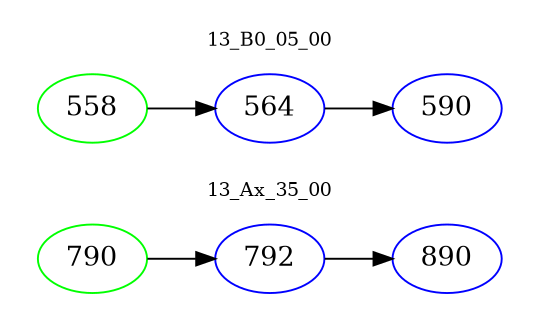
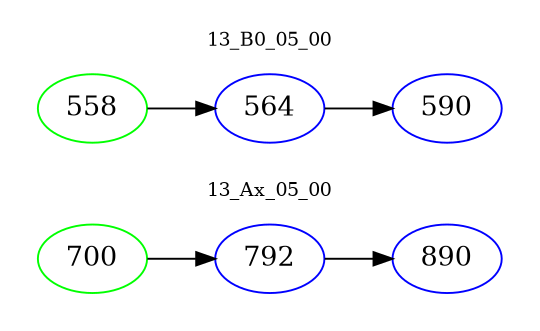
  digraph {
    rankdir=LR
    node [color=blue]
    edge [color=black]
-   n1 [color=green label=790]
+   n1 [color=green label=700]
    n2 [label=792]
    n3 [label=890]
    n4 [color=green label=558]
    n5 [label=564]
    n6 [label=590]
    subgraph cluster_1 {
      color=white
      fontsize=10
-     label="13_Ax_35_00"
+     label="13_Ax_05_00"
      n1
      n2
      n3
    }
    subgraph cluster_2 {
      color=white
      fontsize=10
      label="13_B0_05_00"
      n4
      n5
      n6
    }
    n1 -> n2
    n2 -> n3
    n4 -> n5
    n5 -> n6
  }
